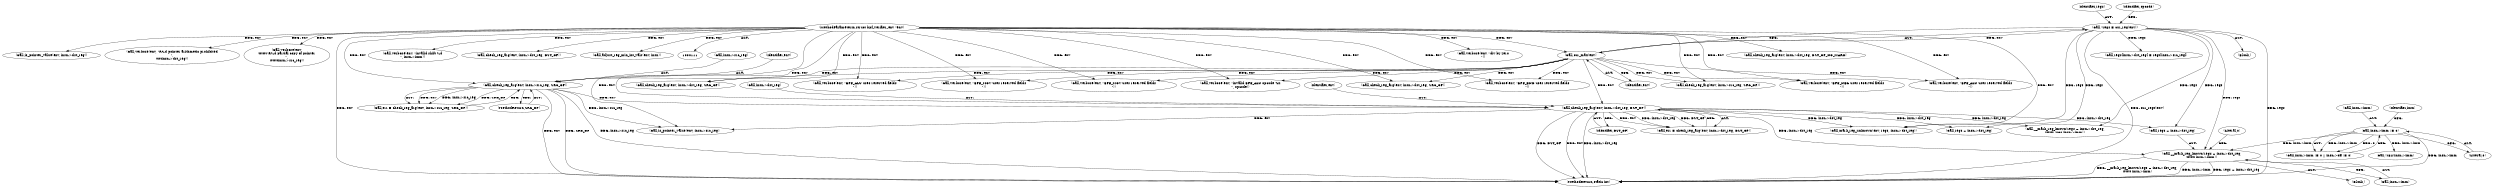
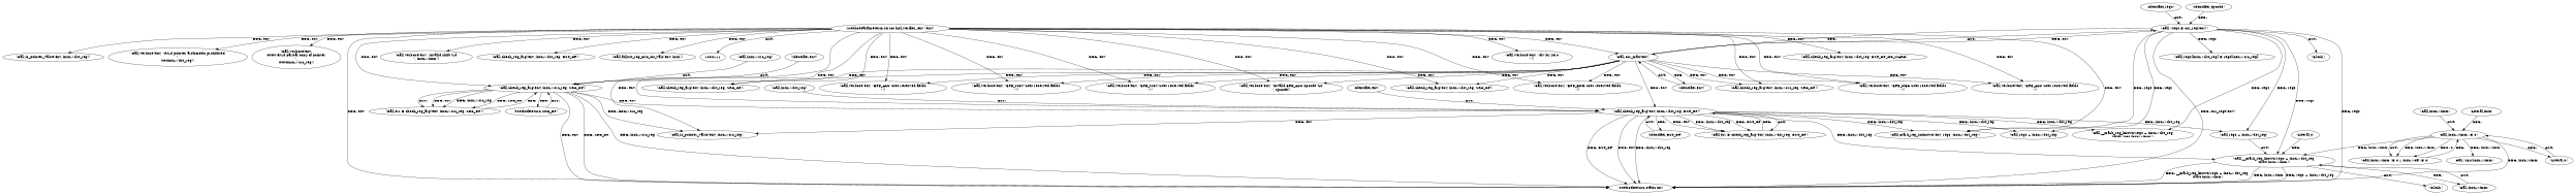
  digraph {
    n1 [label="(Call,__mark_reg_known(regs + insn->dst_reg,\n\t\t\t\t\t\t insn->imm))"]
    n2 [label="(Block,)"]
    n3 [label="(MethodReturn,static int)"]
    n4 [label="(Call,insn->imm)"]
    n5 [label="(Call,*regs = cur_reg(env))"]
    n6 [label="(Call,cur_max(env))"]
    n7 [label="(Call,regs + insn->dst_reg)"]
    n8 [label="(Call,regs[insn->dst_reg] = regs[insn->src_reg])"]
    n9 [label="(Call,regs + insn->dst_reg)"]
    n10 [label="(Call,__mark_reg_known(regs + insn->dst_reg,\n\t\t\t\t\t\t (u32)insn->imm))"]
    n11 [label="(Call,mark_reg_unknown(env, regs, insn->dst_reg))"]
    n12 [label="(Block,)"]
    n13 [label="(Call,check_reg_arg(env, insn->dst_reg, DST_OP))"]
    n14 [label="(Call,check_reg_arg(env, insn->src_reg, SRC_OP))"]
    n15 [label="(Call,verbose(env, \"BPF_NEG uses reserved fields\n\"))"]
    n16 [label="(Call,verbose(env, \"BPF_MOV uses reserved fields\n\"))"]
    n17 [label="(Call,check_reg_arg(env, insn->dst_reg, SRC_OP))"]
    n18 [label="(Call,verbose(env, \"BPF_ALU uses reserved fields\n\"))"]
    n19 [label="(Identifier,env)"]
    n20 [label="(Call,verbose(env, \"BPF_MOV uses reserved fields\n\"))"]
    n21 [label="(Call,check_reg_arg(env, insn->src_reg, SRC_OP))"]
    n22 [label="(Call,verbose(env, \"BPF_ALU uses reserved fields\n\"))"]
    n23 [label="(Call,verbose(env, \"invalid BPF_ALU opcode %x\n\", opcode))"]
    n24 [label="(Call,check_reg_arg(env, insn->dst_reg, SRC_OP))"]
    n25 [label="(Call,verbose(env, \"BPF_END uses reserved fields\n\"))"]
    n26 [label="(Call,is_pointer_value(env, insn->src_reg))"]
    n27 [label="(Identifier,DST_OP)"]
    n28 [label="(Call,err = check_reg_arg(env, insn->dst_reg, DST_OP))"]
    n29 [label="(Call,err = check_reg_arg(env, insn->src_reg, SRC_OP))"]
    n30 [label="(MethodReturn,SRC_OP)"]
    n31 [label="(MethodParameterIn,struct bpf_verifier_env *env)"]
    n32 [label="(Call,verbose(env, \"div by zero\n\"))"]
    n33 [label="(Call,check_reg_arg(env, insn->dst_reg, DST_OP_NO_MARK))"]
    n34 [label="(Call,is_pointer_value(env, insn->dst_reg))"]
    n35 [label="(Call,verbose(env, \"R%d pointer arithmetic prohibited\n\",\n\t\t\t\tinsn->dst_reg))"]
    n36 [label="(Call,verbose(env,\n\t\t\t\t\t\t\"R%d partial copy of pointer\n\",\n\t\t\t\t\t\tinsn->src_reg))"]
    n37 [label="(Call,verbose(env, \"invalid shift %d\n\", insn->imm))"]
    n38 [label="(Call,check_reg_arg(env, insn->dst_reg, DST_OP))"]
    n39 [label="(Call,adjust_reg_min_int_vals(env, insn))"]
    1000111
    n41 [label="(Call,insn->imm != 0)"]
    n42 [label="(Literal,0)"]
    n43 [label="(Call,(u32)insn->imm)"]
    n44 [label="(Call,insn->imm != 0 || insn->off != 0)"]
    n45 [label="(Literal,0)"]
    n46 [label="(Identifier,regs)"]
    n47 [label="(Call,insn->dst_reg)"]
    n48 [label="(Identifier,opcode)"]
    n49 [label="(Identifier,env)"]
    n50 [label="(Call,insn->imm)"]
    n51 [label="(Identifier,env)"]
-   n52 [label="(Identifier,insn)"]
+   n52 [label="(Literal,insn)"]
    n53 [label="(Call,insn->src_reg)"]
    n1 -> n2 [label="AST: "]
    n1 -> n3 [label="DDG: regs + insn->dst_reg"]
    n1 -> n3 [label="DDG: __mark_reg_known(regs + insn->dst_reg,\n\t\t\t\t\t\t insn->imm)"]
    n1 -> n3 [label="DDG: insn->imm"]
    n1 -> n4 [label="CFG: "]
    n4 -> n1 [label="AST: "]
    n5 -> n1 [label="DDG: regs"]
    n5 -> n3 [label="DDG: regs"]
    n5 -> n3 [label="DDG: cur_regs(env)"]
    n5 -> n6 [label="CFG: "]
    n5 -> n7 [label="DDG: regs"]
    n5 -> n8 [label="DDG: regs"]
    n5 -> n9 [label="DDG: regs"]
    n5 -> n10 [label="DDG: regs"]
    n5 -> n11 [label="DDG: regs"]
    n5 -> n12 [label="AST: "]
    n6 -> n5 [label="AST: "]
    n6 -> n5 [label="DDG: env"]
    n6 -> n13 [label="DDG: env"]
    n6 -> n14 [label="DDG: env"]
    n6 -> n15 [label="DDG: env"]
    n6 -> n16 [label="DDG: env"]
    n6 -> n17 [label="DDG: env"]
    n6 -> n18 [label="DDG: env"]
    n6 -> n19 [label="CFG: "]
    n6 -> n20 [label="DDG: env"]
    n6 -> n21 [label="DDG: env"]
    n6 -> n22 [label="DDG: env"]
    n6 -> n23 [label="DDG: env"]
    n6 -> n24 [label="DDG: env"]
    n6 -> n25 [label="DDG: env"]
    n7 -> n1 [label="AST: "]
    n13 -> n1 [label="DDG: insn->dst_reg"]
    n13 -> n3 [label="DDG: DST_OP"]
    n13 -> n3 [label="DDG: env"]
    n13 -> n3 [label="DDG: insn->dst_reg"]
    n13 -> n7 [label="DDG: insn->dst_reg"]
    n13 -> n9 [label="DDG: insn->dst_reg"]
    n13 -> n10 [label="DDG: insn->dst_reg"]
    n13 -> n11 [label="DDG: insn->dst_reg"]
    n13 -> n26 [label="DDG: env"]
    n13 -> n27 [label="CFG: "]
    n13 -> n28 [label="AST: "]
    n13 -> n28 [label="DDG: env"]
    n13 -> n28 [label="DDG: insn->dst_reg"]
    n13 -> n28 [label="DDG: DST_OP"]
    n14 -> n3 [label="DDG: env"]
    n14 -> n3 [label="DDG: SRC_OP"]
    n14 -> n3 [label="DDG: insn->src_reg"]
    n14 -> n13 [label="DDG: env"]
    n14 -> n26 [label="DDG: insn->src_reg"]
    n14 -> n29 [label="AST: "]
    n14 -> n29 [label="DDG: env"]
    n14 -> n29 [label="DDG: insn->src_reg"]
    n14 -> n29 [label="DDG: SRC_OP"]
    n14 -> n30 [label="CFG: "]
    n19 -> n6 [label="AST: "]
    n27 -> n13 [label="AST: "]
    n28 -> n13 [label="CFG: "]
    n29 -> n14 [label="CFG: "]
    n30 -> n14 [label="AST: "]
    n31 -> n3 [label="DDG: env"]
    n31 -> n6 [label="DDG: env"]
    n31 -> n11 [label="DDG: env"]
    n31 -> n13 [label="DDG: env"]
    n31 -> n14 [label="DDG: env"]
    n31 -> n15 [label="DDG: env"]
    n31 -> n16 [label="DDG: env"]
    n31 -> n17 [label="DDG: env"]
    n31 -> n18 [label="DDG: env"]
    n31 -> n20 [label="DDG: env"]
    n31 -> n21 [label="DDG: env"]
    n31 -> n22 [label="DDG: env"]
    n31 -> n23 [label="DDG: env"]
    n31 -> n24 [label="DDG: env"]
    n31 -> n25 [label="DDG: env"]
    n31 -> n26 [label="DDG: env"]
    n31 -> n32 [label="DDG: env"]
    n31 -> n33 [label="DDG: env"]
    n31 -> n34 [label="DDG: env"]
    n31 -> n35 [label="DDG: env"]
    n31 -> n36 [label="DDG: env"]
    n31 -> n37 [label="DDG: env"]
    n31 -> n38 [label="DDG: env"]
    n31 -> n39 [label="DDG: env"]
    n31 -> 1000111 [label="AST: "]
    n41 -> n1 [label="DDG: insn->imm"]
    n41 -> n3 [label="DDG: insn->imm"]
    n41 -> n42 [label="CFG: "]
    n41 -> n43 [label="DDG: insn->imm"]
    n41 -> n44 [label="AST: "]
    n41 -> n44 [label="DDG: insn->imm"]
    n41 -> n44 [label="DDG: 0"]
    n42 -> n41 [label="AST: "]
    n44 -> n41 [label="CFG: "]
    n45 -> n1 [label="CFG: "]
    n46 -> n5 [label="AST: "]
    n47 -> n13 [label="AST: "]
    n48 -> n5 [label="CFG: "]
    n49 -> n14 [label="AST: "]
    n50 -> n41 [label="AST: "]
    n51 -> n13 [label="AST: "]
    n52 -> n41 [label="CFG: "]
    n53 -> n14 [label="AST: "]
  }
